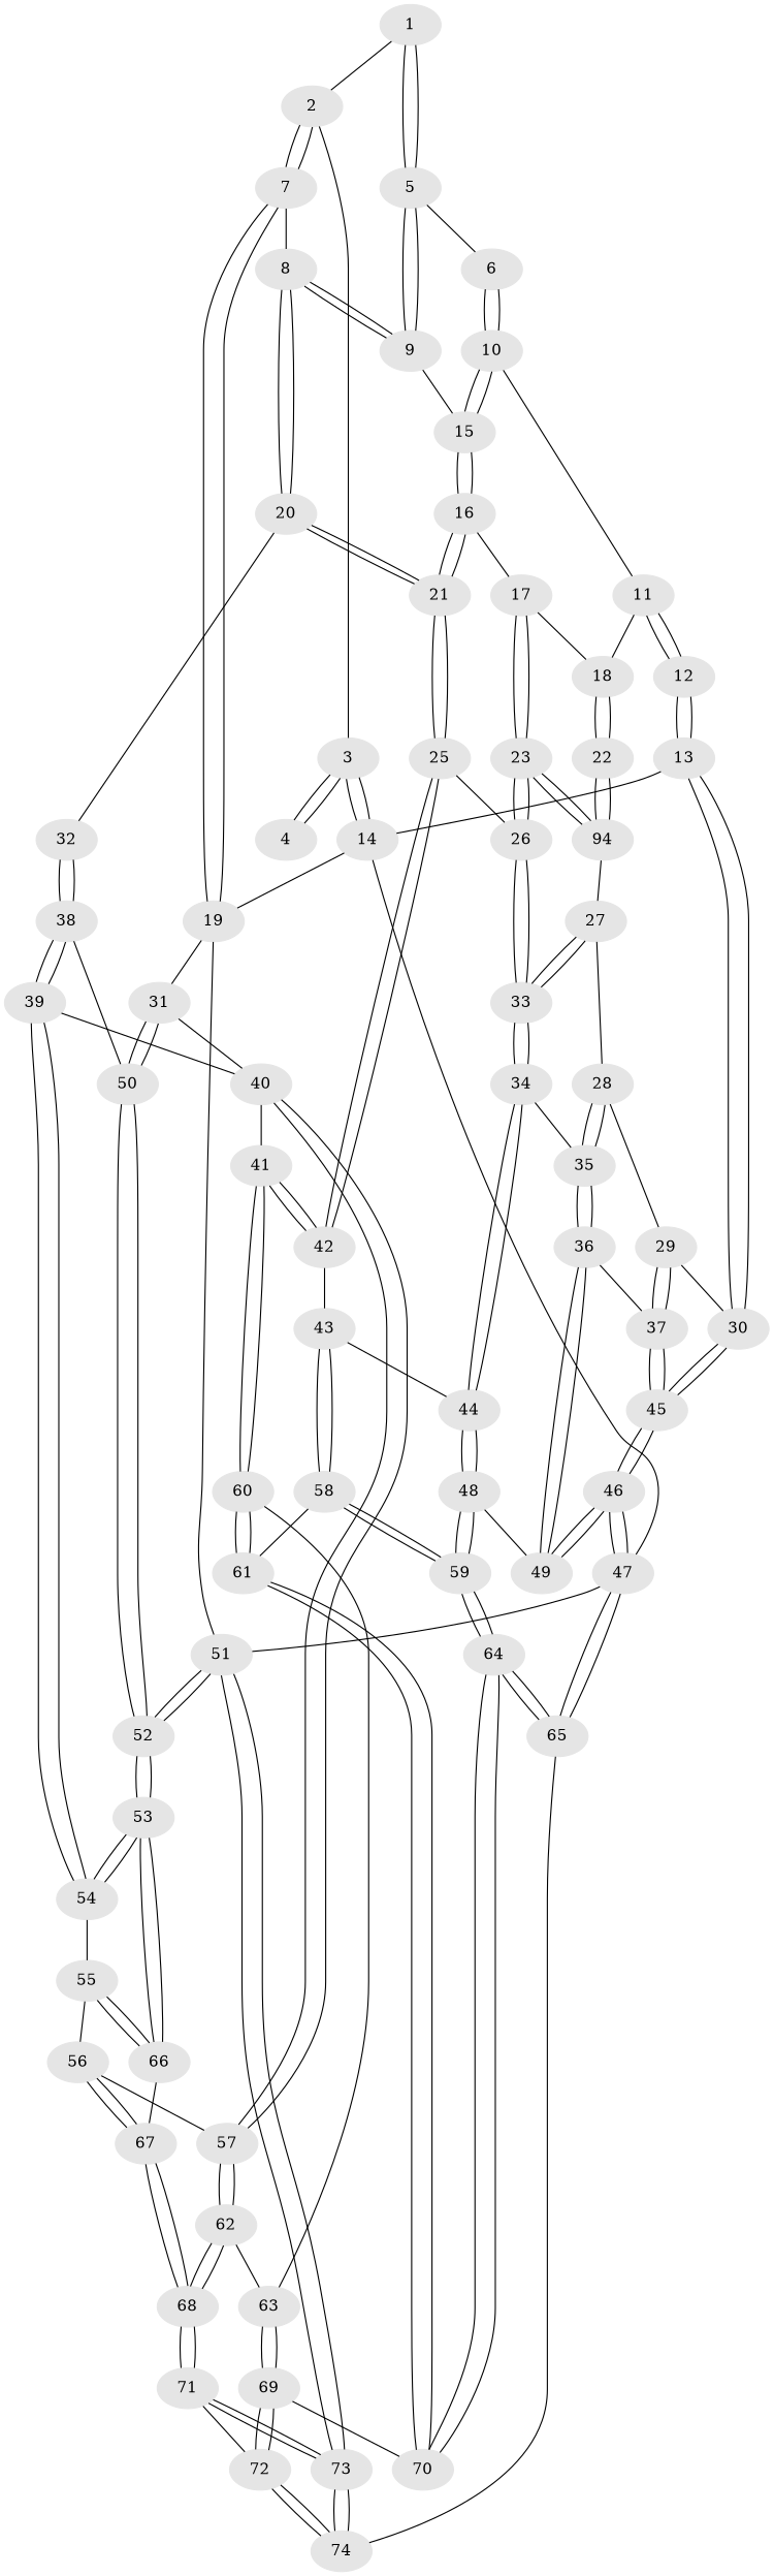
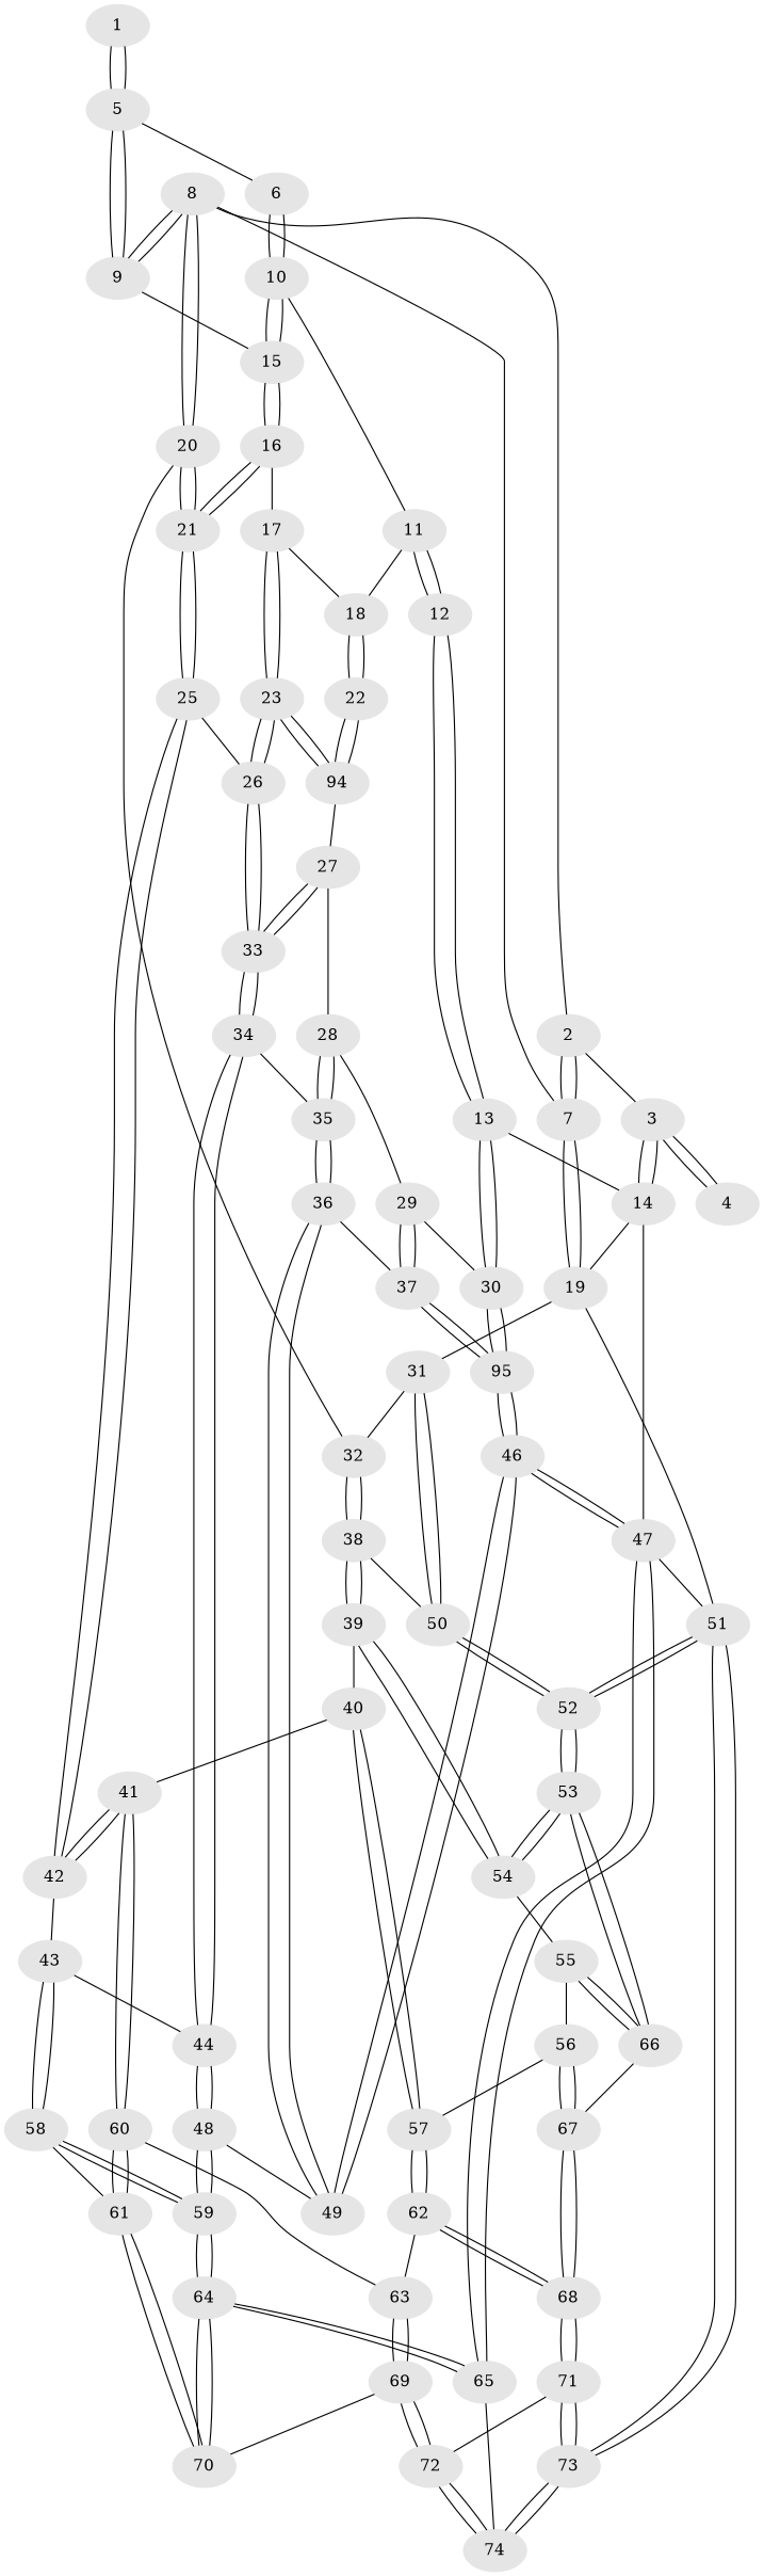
  graph {
    node [color=gray90 style=filled]
    1
    2
    5
    3
    7
    6
    9
    4
    14
    8
    19
    47
    10
    15
    11
    20
    31
    51
    21
    32
    16
    12
    18
    13
    22
    30
    n27 [label=94]
-   45
+   45 [label=95]
    65
    17
    23
    25
    26
    50
    52
    73
    38
    42
    27
    33
    28
    43
    34
    29
    35
    37
    36
    46
    39
    44
    48
    49
    40
    54
    41
    57
    55
    60
    62
    61
    63
    58
    59
    74
    64
    53
    66
    67
    56
    68
    70
    69
    71
    72
-   1 -- 2
+   8 -- 2
    1 -- 5
    1 -- 5
    2 -- 3
    2 -- 7
    2 -- 7
    5 -- 6
    5 -- 9
    5 -- 9
    3 -- 4
    3 -- 4
    3 -- 14
    3 -- 14
    7 -- 8
    7 -- 19
    7 -- 19
    6 -- 10
    6 -- 10
    9 -- 15
    14 -- 19
    14 -- 47
    8 -- 9
    8 -- 9
    8 -- 20
    8 -- 20
    19 -- 31
    19 -- 51
    47 -- 51
    47 -- 65
    47 -- 65
    10 -- 15
    10 -- 15
    10 -- 11
    15 -- 16
    15 -- 16
    11 -- 12
    11 -- 12
    11 -- 18
    20 -- 21
    20 -- 21
    20 -- 32
-   31 -- 40
+   31 -- 32
    31 -- 50
    31 -- 50
    51 -- 52
    51 -- 52
    51 -- 73
    51 -- 73
    21 -- 25
    21 -- 25
    32 -- 38
    32 -- 38
    16 -- 21
    16 -- 21
    16 -- 17
    12 -- 13
    12 -- 13
    18 -- 22
    18 -- 22
    13 -- 14
    13 -- 30
    13 -- 30
    22 -- n27
    22 -- n27
    30 -- 45
    30 -- 45
    n27 -- 27
    45 -- 46
    45 -- 46
    65 -- 74
    17 -- 18
    17 -- 23
    17 -- 23
    23 -- n27
    23 -- n27
    23 -- 26
    23 -- 26
    25 -- 26
    25 -- 42
    25 -- 42
    26 -- 33
    26 -- 33
    50 -- 52
    50 -- 52
    52 -- 53
    52 -- 53
    73 -- 74
    73 -- 74
    38 -- 50
    38 -- 39
    38 -- 39
    42 -- 43
    27 -- 33
    27 -- 33
    27 -- 28
    33 -- 34
    33 -- 34
    28 -- 29
    28 -- 35
    28 -- 35
    43 -- 44
    43 -- 58
    43 -- 58
    34 -- 35
    34 -- 44
    34 -- 44
    29 -- 30
    29 -- 37
    29 -- 37
    35 -- 36
    35 -- 36
    37 -- 45
    37 -- 45
    36 -- 37
    36 -- 49
    36 -- 49
    46 -- 47
    46 -- 47
    46 -- 49
    46 -- 49
    39 -- 40
    39 -- 54
    39 -- 54
    44 -- 48
    44 -- 48
    48 -- 49
    48 -- 59
    48 -- 59
    40 -- 41
    40 -- 57
    40 -- 57
    54 -- 55
    41 -- 42
    41 -- 42
    41 -- 60
    41 -- 60
    57 -- 62
    57 -- 62
    55 -- 66
    55 -- 66
    55 -- 56
    60 -- 61
    60 -- 61
    60 -- 63
    62 -- 63
    62 -- 68
    62 -- 68
    61 -- 70
    61 -- 70
    63 -- 69
    63 -- 69
    58 -- 61
    58 -- 59
    58 -- 59
    59 -- 64
    59 -- 64
    64 -- 65
    64 -- 65
    64 -- 70
    64 -- 70
    53 -- 54
    53 -- 54
    53 -- 66
    53 -- 66
    66 -- 67
    67 -- 68
    67 -- 68
    56 -- 57
    56 -- 67
    56 -- 67
    68 -- 71
    68 -- 71
    69 -- 70
    69 -- 72
    69 -- 72
    71 -- 73
    71 -- 73
    71 -- 72
    72 -- 74
    72 -- 74
  }
